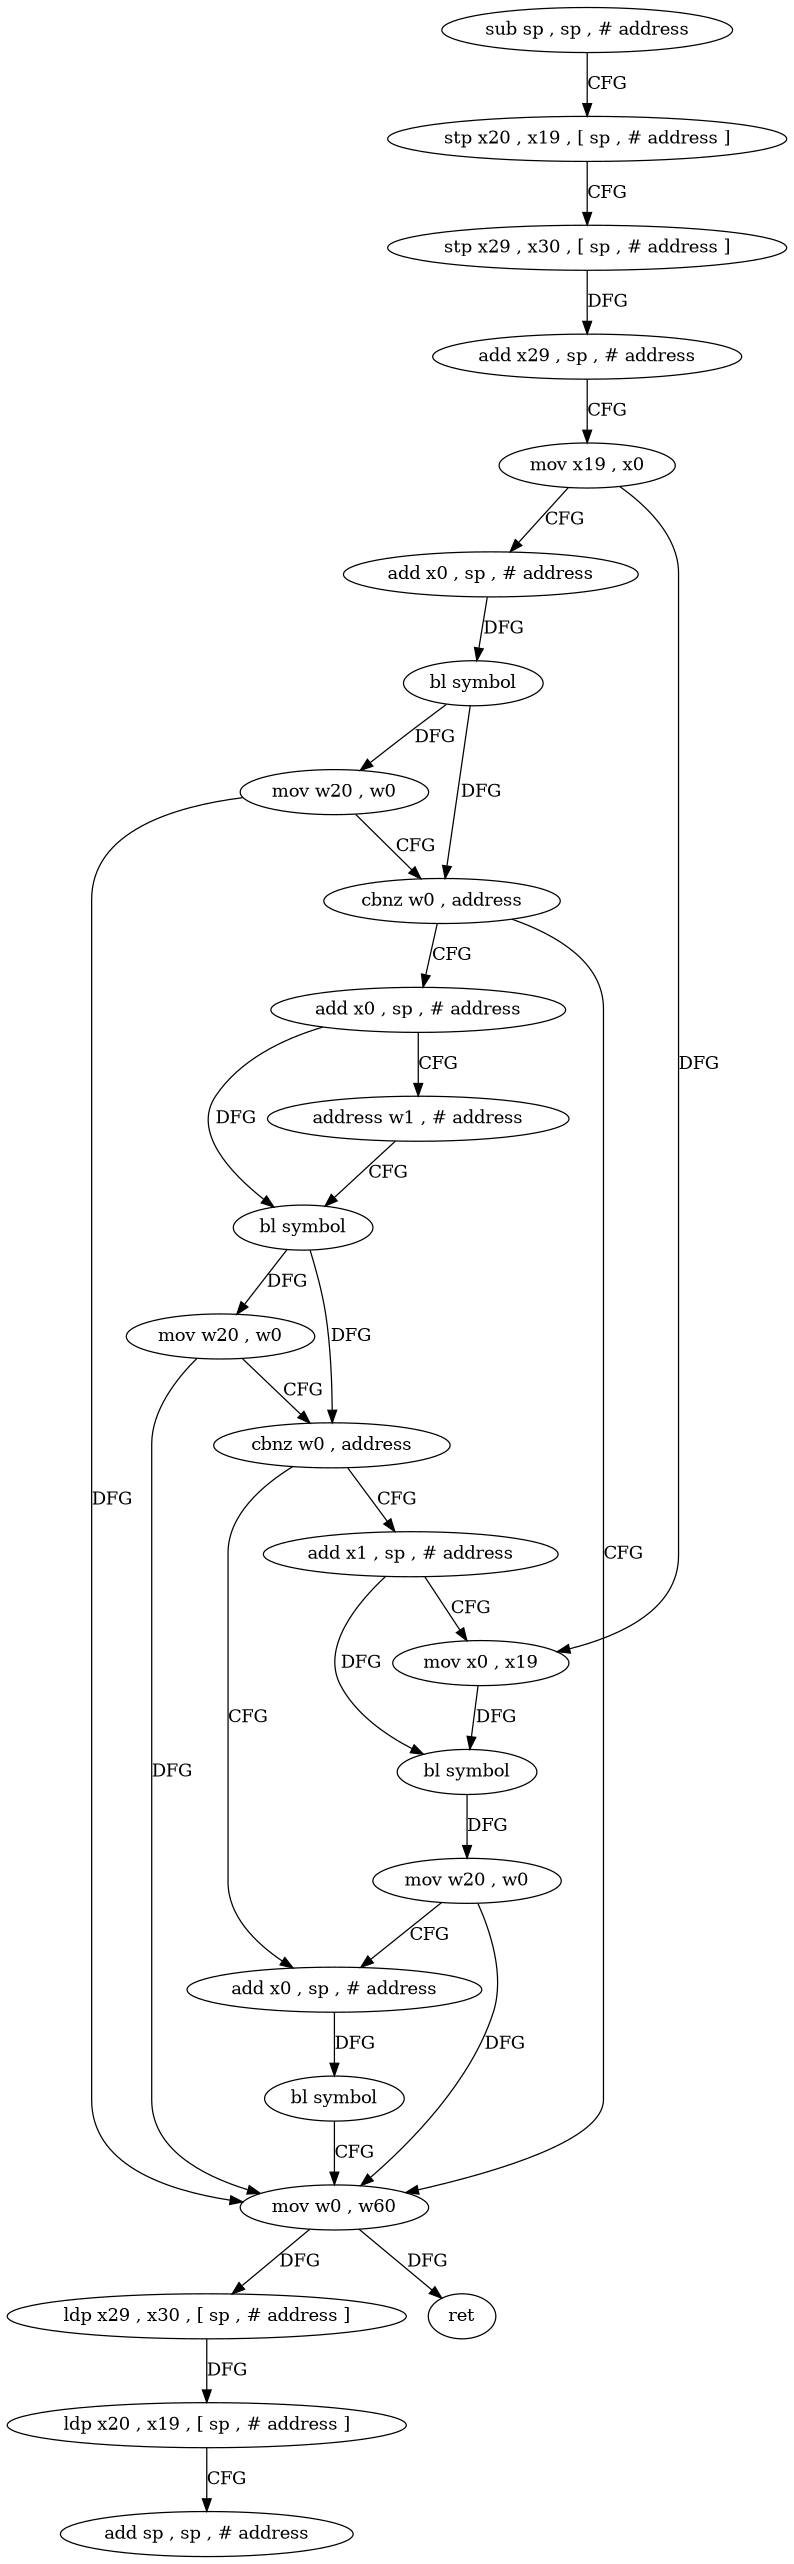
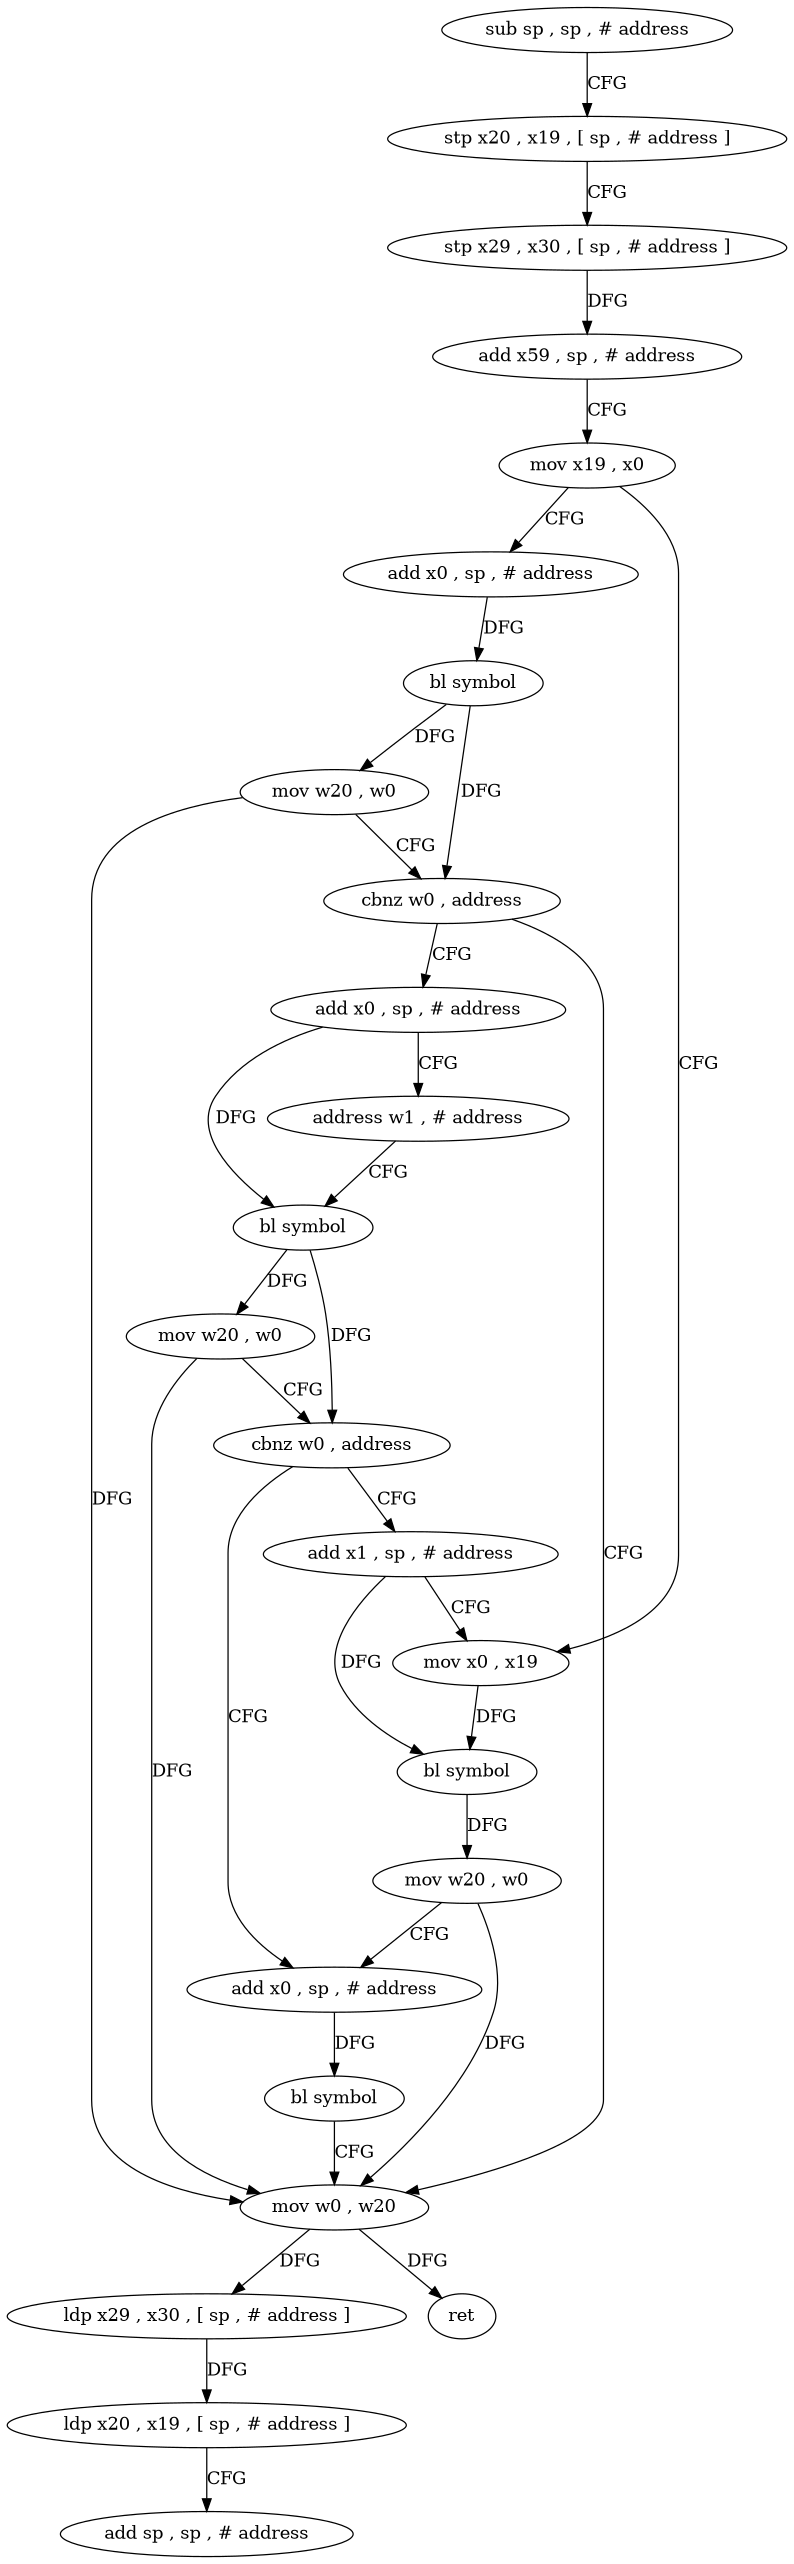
  digraph {
    n1 [label="sub sp , sp , # address"]
    n2 [label="stp x20 , x19 , [ sp , # address ]"]
    n3 [label="stp x29 , x30 , [ sp , # address ]"]
-   n4 [label="add x29 , sp , # address"]
+   n4 [label="add x59 , sp , # address"]
    n5 [label="mov x19 , x0"]
    n6 [label="add x0 , sp , # address"]
    n7 [label="mov x0 , x19"]
    n8 [label="bl symbol"]
    n9 [label="bl symbol"]
    n10 [label="mov w20 , w0"]
    n11 [label="cbnz w0 , address"]
-   n12 [label="mov w0 , w60"]
+   n12 [label="mov w0 , w20"]
    n13 [label="add x0 , sp , # address"]
    n14 [label="ldp x29 , x30 , [ sp , # address ]"]
    n15 [label=ret]
    n16 [label="address w1 , # address"]
    n17 [label="bl symbol"]
    n18 [label="ldp x20 , x19 , [ sp , # address ]"]
    n19 [label="mov w20 , w0"]
    n20 [label="cbnz w0 , address"]
    n21 [label="add sp , sp , # address"]
    n22 [label="add x0 , sp , # address"]
    n23 [label="add x1 , sp , # address"]
    n24 [label="bl symbol"]
    n25 [label="mov w20 , w0"]
    n1 -> n2 [label=CFG]
    n2 -> n3 [label=CFG]
    n3 -> n4 [label=DFG]
    n4 -> n5 [label=CFG]
    n5 -> n6 [label=CFG]
-   n5 -> n7 [label=DFG]
+   n5 -> n7 [label=CFG]
    n6 -> n8 [label=DFG]
    n7 -> n9 [label=DFG]
    n8 -> n10 [label=DFG]
    n8 -> n11 [label=DFG]
    n9 -> n25 [label=DFG]
    n10 -> n11 [label=CFG]
    n10 -> n12 [label=DFG]
    n11 -> n12 [label=CFG]
    n11 -> n13 [label=CFG]
    n12 -> n14 [label=DFG]
    n12 -> n15 [label=DFG]
    n13 -> n16 [label=CFG]
    n13 -> n17 [label=DFG]
    n14 -> n18 [label=DFG]
    n16 -> n17 [label=CFG]
    n17 -> n19 [label=DFG]
    n17 -> n20 [label=DFG]
    n18 -> n21 [label=CFG]
    n19 -> n12 [label=DFG]
    n19 -> n20 [label=CFG]
    n20 -> n22 [label=CFG]
    n20 -> n23 [label=CFG]
    n22 -> n24 [label=DFG]
    n23 -> n7 [label=CFG]
    n23 -> n9 [label=DFG]
    n24 -> n12 [label=CFG]
    n25 -> n12 [label=DFG]
    n25 -> n22 [label=CFG]
  }
